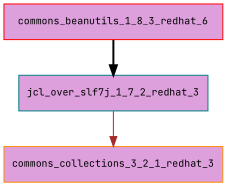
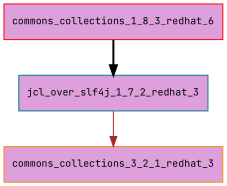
  digraph {
    fontname="JetBrains Mono"
    node [fillcolor=plum fontname="JetBrains Mono" fontsize=10.0 shape=box style=filled]
    edge [fontname="JetBrains Mono"]
-   commons_beanutils_1_8_3_redhat_6 [color=red]
-   jcl_over_slf4j_1_7_2_redhat_3 [color=teal label=jcl_over_slf7j_1_7_2_redhat_3]
+   commons_beanutils_1_8_3_redhat_6 [color=red label=commons_collections_1_8_3_redhat_6]
+   jcl_over_slf4j_1_7_2_redhat_3 [color=teal]
    commons_collections_3_2_1_redhat_3 [color=darkorange]
    commons_beanutils_1_8_3_redhat_6 -> jcl_over_slf4j_1_7_2_redhat_3 [color=black style=bold]
    jcl_over_slf4j_1_7_2_redhat_3 -> commons_collections_3_2_1_redhat_3 [color=brown style=solid]
  }
